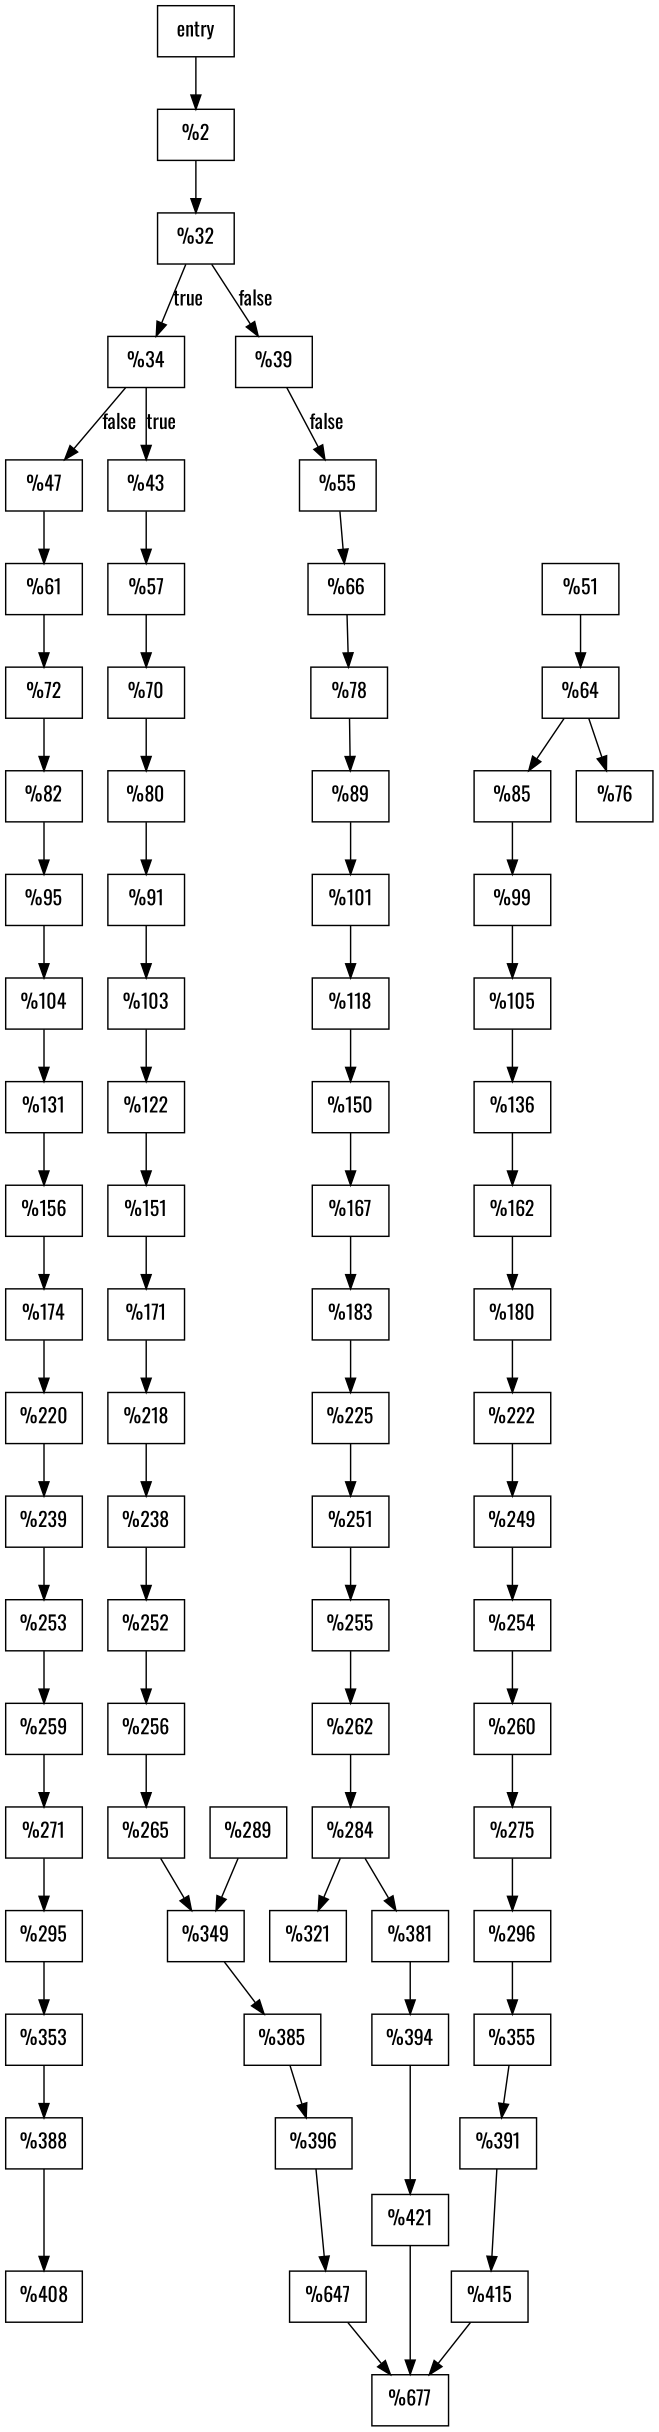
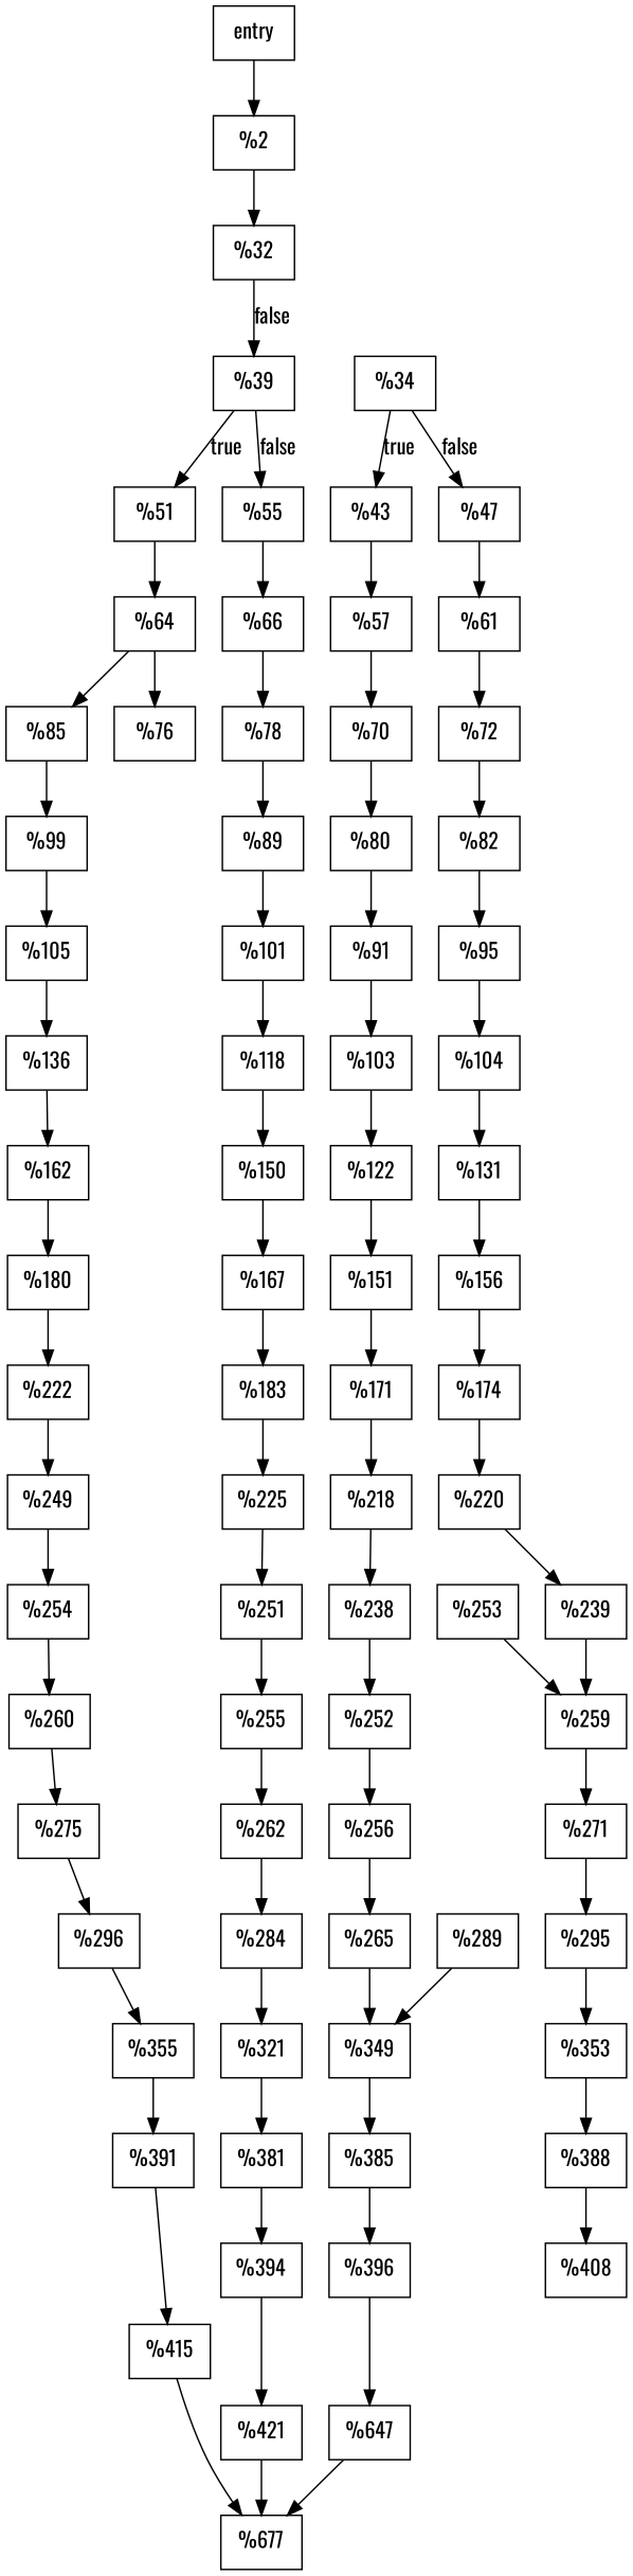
  digraph {
    fontname=Oswald
    node [fontname=Oswald shape=box]
    edge [fontname=Oswald]
    n1 [label=entry]
    n2 [label="%2"]
    n3 [label="%32"]
    n4 [label="%34"]
    n5 [label="%39"]
    n6 [label="%43"]
    n7 [label="%47"]
    n8 [label="%51"]
    n9 [label="%55"]
    n10 [label="%57"]
    n11 [label="%61"]
    n12 [label="%64"]
    n13 [label="%66"]
    n14 [label="%70"]
    n15 [label="%72"]
    n16 [label="%76"]
    n17 [label="%85"]
    n18 [label="%78"]
    n19 [label="%80"]
    n20 [label="%82"]
    n21 [label="%89"]
    n22 [label="%91"]
    n23 [label="%95"]
    n24 [label="%99"]
    n25 [label="%101"]
    n26 [label="%103"]
    n27 [label="%104"]
    n28 [label="%105"]
    n29 [label="%118"]
    n30 [label="%122"]
    n31 [label="%131"]
    n32 [label="%136"]
    n33 [label="%150"]
    n34 [label="%151"]
    n35 [label="%156"]
    n36 [label="%162"]
    n37 [label="%167"]
    n38 [label="%171"]
    n39 [label="%174"]
    n40 [label="%180"]
    n41 [label="%183"]
    n42 [label="%218"]
    n43 [label="%220"]
    n44 [label="%222"]
    n45 [label="%225"]
    n46 [label="%238"]
    n47 [label="%239"]
    n48 [label="%249"]
    n49 [label="%251"]
    n50 [label="%252"]
    n51 [label="%253"]
    n52 [label="%254"]
    n53 [label="%255"]
    n54 [label="%256"]
    n55 [label="%259"]
    n56 [label="%260"]
    n57 [label="%262"]
    n58 [label="%265"]
    n59 [label="%271"]
    n60 [label="%275"]
    n61 [label="%284"]
    n62 [label="%349"]
    n63 [label="%295"]
    n64 [label="%296"]
    n65 [label="%321"]
    n66 [label="%289"]
    n67 [label="%353"]
    n68 [label="%355"]
    n69 [label="%381"]
    n70 [label="%385"]
    n71 [label="%388"]
    n72 [label="%391"]
    n73 [label="%394"]
    n74 [label="%396"]
    n75 [label="%408"]
    n76 [label="%415"]
    n77 [label="%421"]
    n78 [label="%647"]
    n79 [label="%677"]
    n1 -> n2
    n2 -> n3
-   n3 -> n4 [label=true]
    n3 -> n5 [label=false]
    n4 -> n6 [label=true]
    n4 -> n7 [label=false]
+   n5 -> n8 [label=true]
    n5 -> n9 [label=false]
    n6 -> n10
    n7 -> n11
    n8 -> n12
    n9 -> n13
    n10 -> n14
    n11 -> n15
    n12 -> n16
    n12 -> n17
    n13 -> n18
    n14 -> n19
    n15 -> n20
    n17 -> n24
    n18 -> n21
    n19 -> n22
    n20 -> n23
    n21 -> n25
    n22 -> n26
    n23 -> n27
    n24 -> n28
    n25 -> n29
    n26 -> n30
    n27 -> n31
    n28 -> n32
    n29 -> n33
    n30 -> n34
    n31 -> n35
    n32 -> n36
    n33 -> n37
    n34 -> n38
    n35 -> n39
    n36 -> n40
    n37 -> n41
    n38 -> n42
    n39 -> n43
    n40 -> n44
    n41 -> n45
    n42 -> n46
    n43 -> n47
    n44 -> n48
    n45 -> n49
    n46 -> n50
-   n47 -> n51
+   n47 -> n55
    n48 -> n52
    n49 -> n53
    n50 -> n54
    n51 -> n55
    n52 -> n56
    n53 -> n57
    n54 -> n58
    n55 -> n59
    n56 -> n60
    n57 -> n61
    n58 -> n62
    n59 -> n63
    n60 -> n64
    n61 -> n65
    n62 -> n70
    n63 -> n67
    n64 -> n68
-   n61 -> n69
+   n65 -> n69
    n66 -> n62
    n67 -> n71
    n68 -> n72
    n69 -> n73
    n70 -> n74
    n71 -> n75
    n72 -> n76
    n73 -> n77
    n74 -> n78
    n76 -> n79
    n77 -> n79
    n78 -> n79
  }
